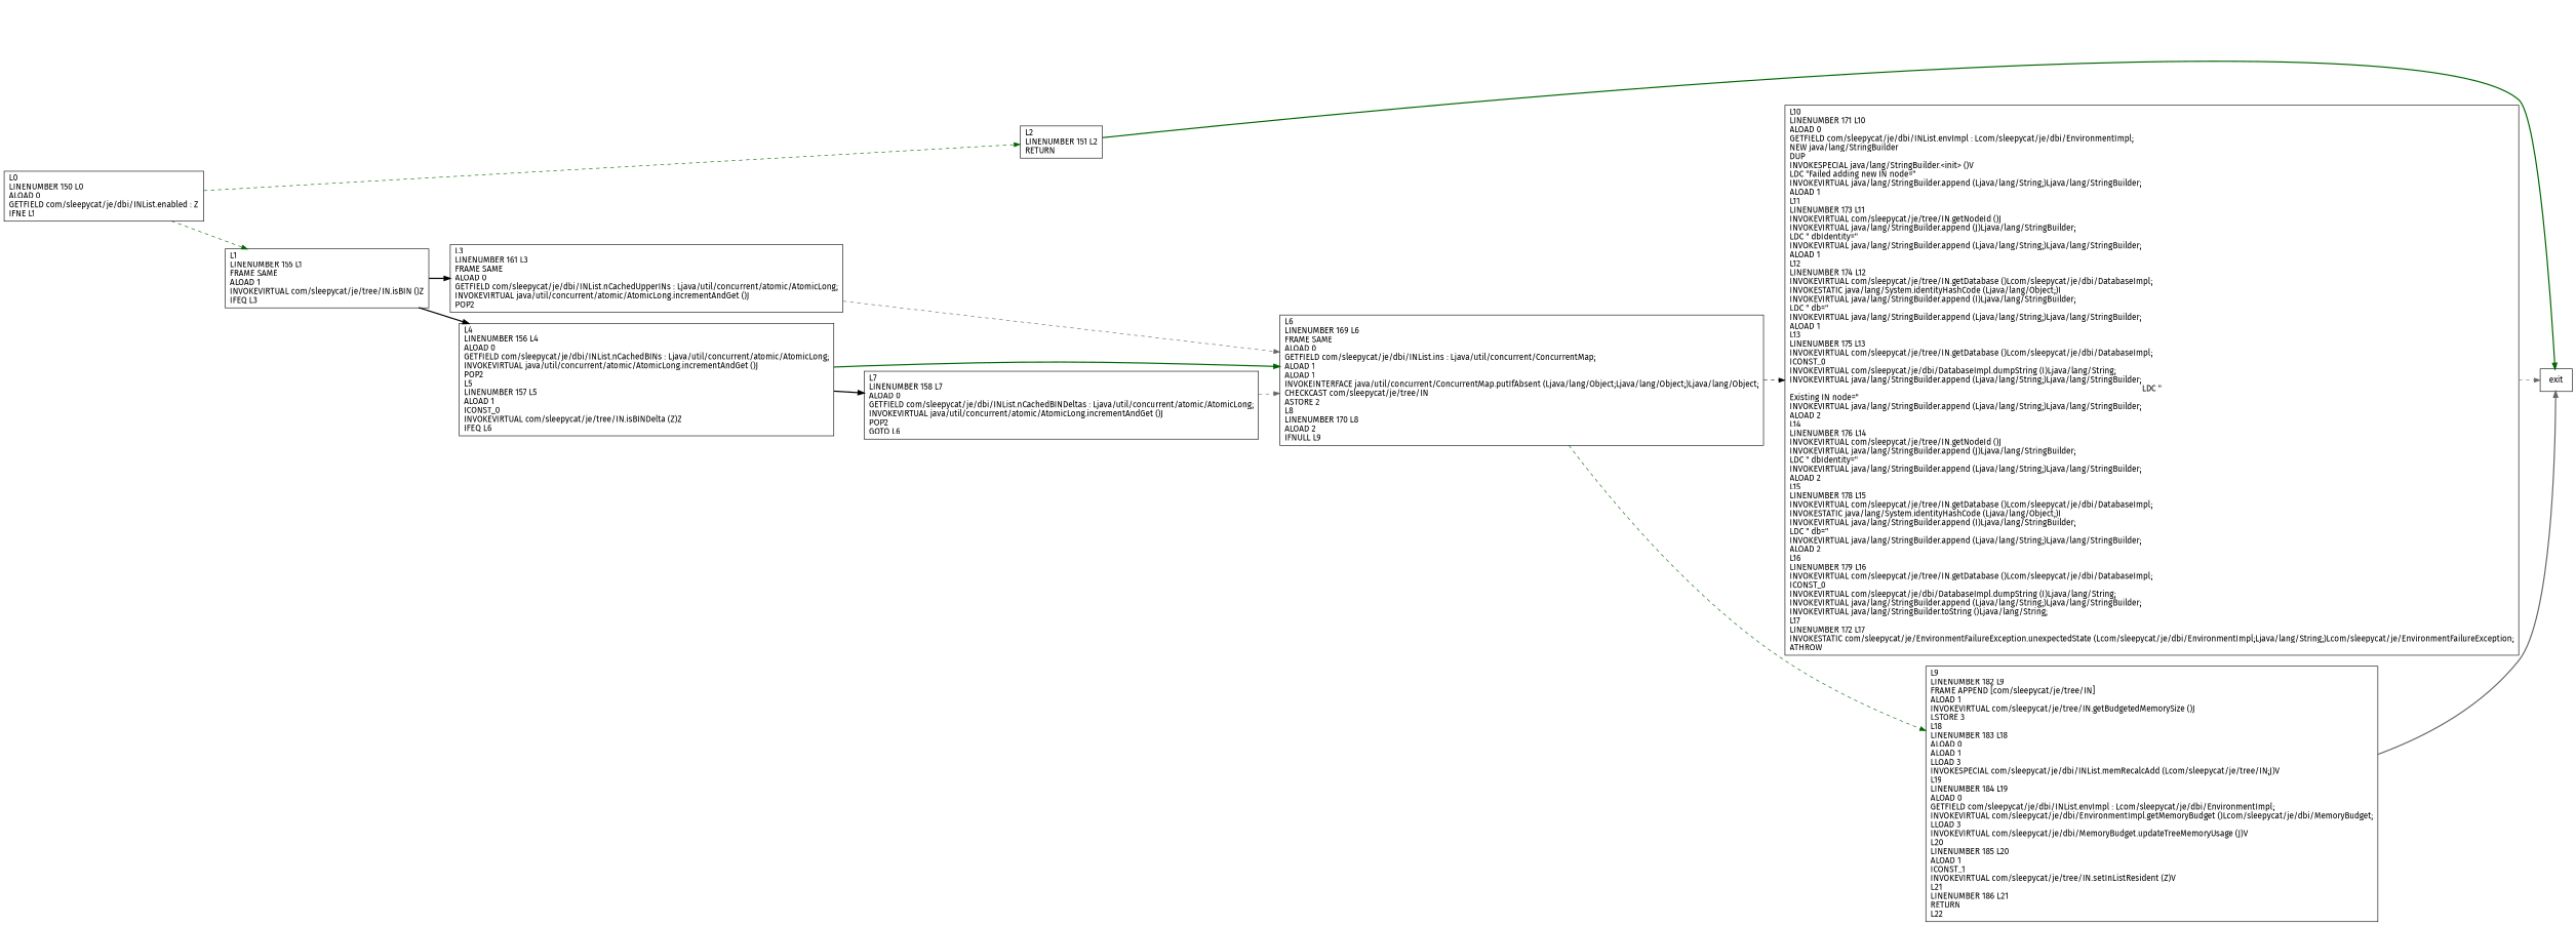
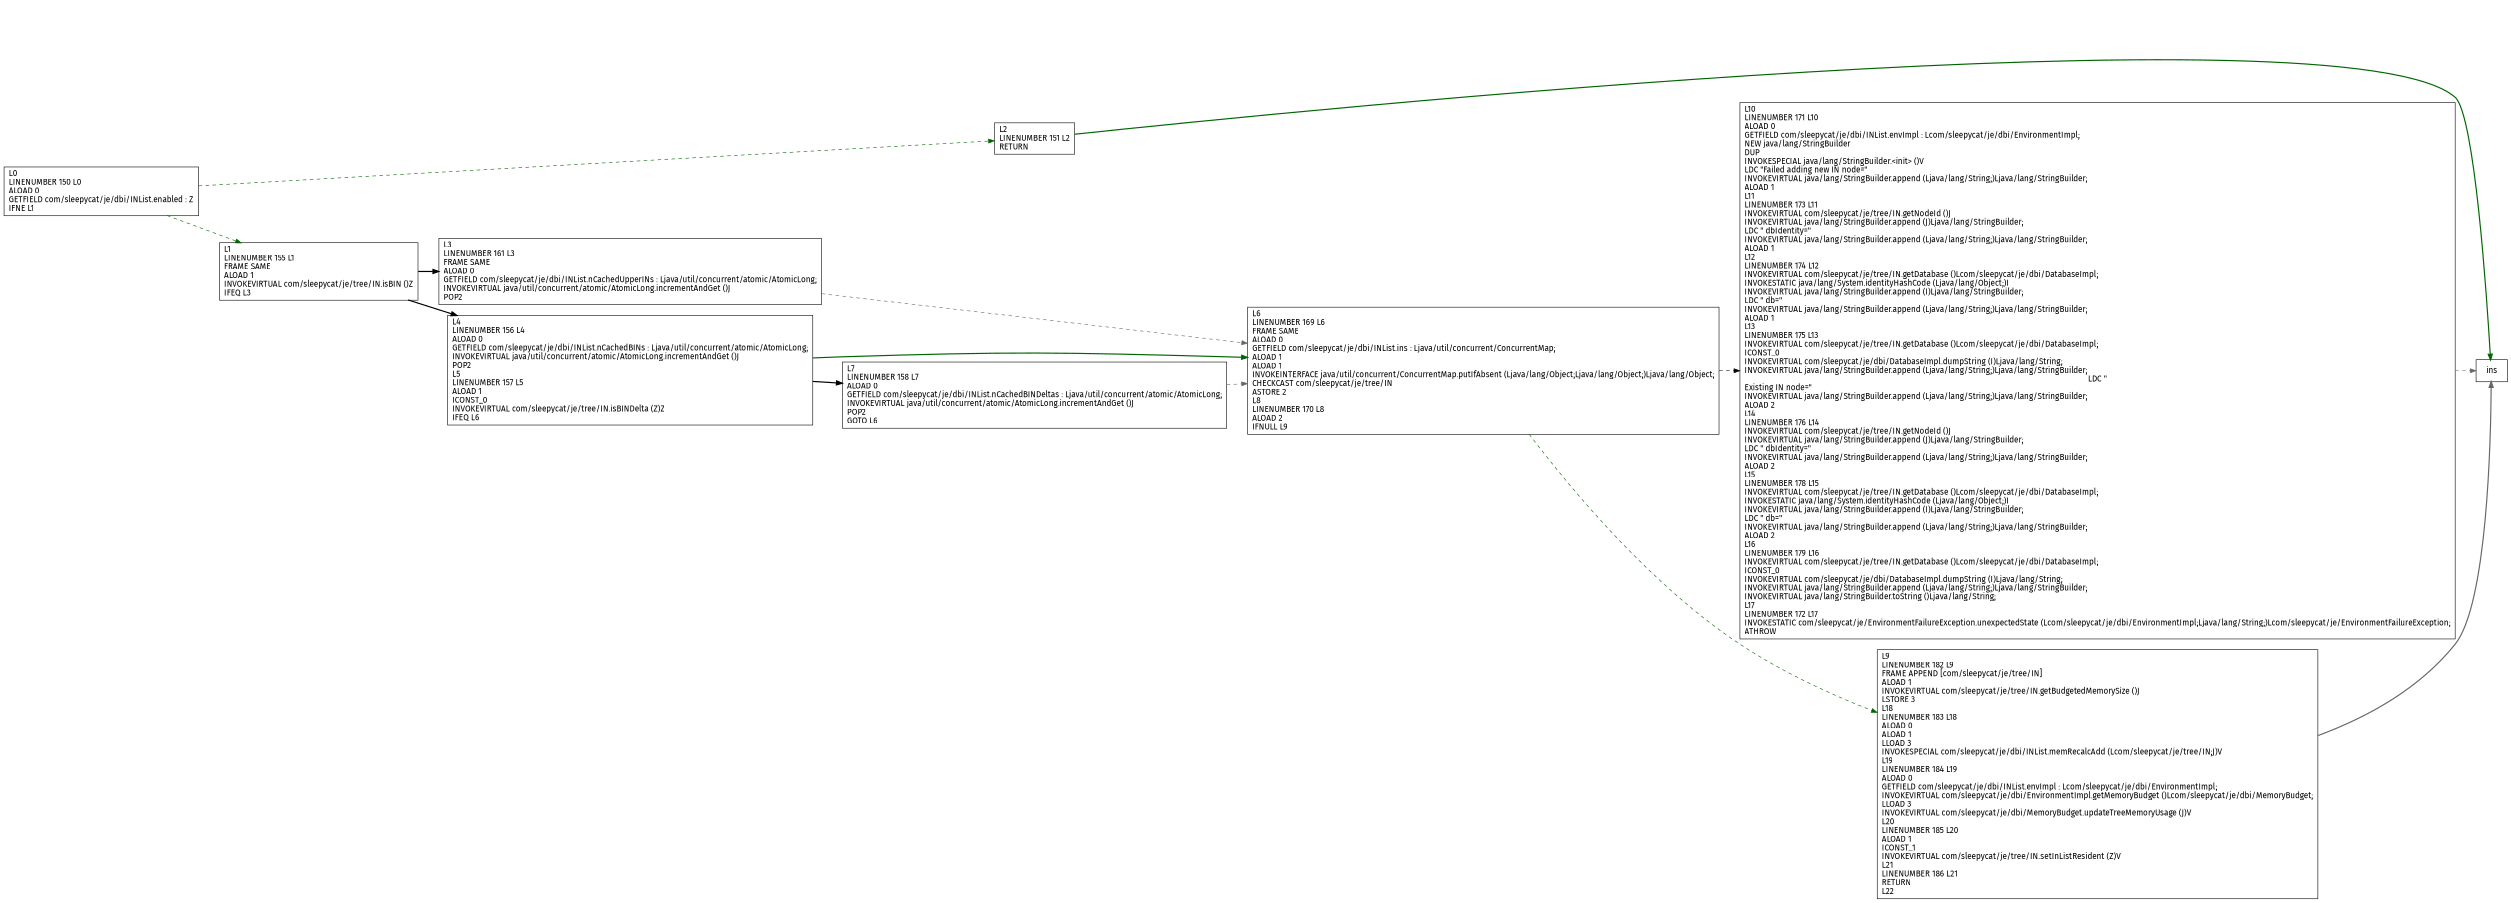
  digraph {
    fontname="Fira Sans"
    rankdir=LR
    node [fontname="Fira Sans" shape=record]
    edge [color=darkgreen fontname="Fira Sans" style=dashed]
    n1 [label="L6\lLINENUMBER 169 L6\lFRAME SAME\lALOAD 0\lGETFIELD com/sleepycat/je/dbi/INList.ins : Ljava/util/concurrent/ConcurrentMap;\lALOAD 1\lALOAD 1\lINVOKEINTERFACE java/util/concurrent/ConcurrentMap.putIfAbsent (Ljava/lang/Object;Ljava/lang/Object;)Ljava/lang/Object;\lCHECKCAST com/sleepycat/je/tree/IN\lASTORE 2\lL8\lLINENUMBER 170 L8\lALOAD 2\lIFNULL L9\l"]
    n2 [label="L10\lLINENUMBER 171 L10\lALOAD 0\lGETFIELD com/sleepycat/je/dbi/INList.envImpl : Lcom/sleepycat/je/dbi/EnvironmentImpl;\lNEW java/lang/StringBuilder\lDUP\lINVOKESPECIAL java/lang/StringBuilder.\<init\> ()V\lLDC \"Failed adding new IN node=\"\lINVOKEVIRTUAL java/lang/StringBuilder.append (Ljava/lang/String;)Ljava/lang/StringBuilder;\lALOAD 1\lL11\lLINENUMBER 173 L11\lINVOKEVIRTUAL com/sleepycat/je/tree/IN.getNodeId ()J\lINVOKEVIRTUAL java/lang/StringBuilder.append (J)Ljava/lang/StringBuilder;\lLDC \" dbIdentity=\"\lINVOKEVIRTUAL java/lang/StringBuilder.append (Ljava/lang/String;)Ljava/lang/StringBuilder;\lALOAD 1\lL12\lLINENUMBER 174 L12\lINVOKEVIRTUAL com/sleepycat/je/tree/IN.getDatabase ()Lcom/sleepycat/je/dbi/DatabaseImpl;\lINVOKESTATIC java/lang/System.identityHashCode (Ljava/lang/Object;)I\lINVOKEVIRTUAL java/lang/StringBuilder.append (I)Ljava/lang/StringBuilder;\lLDC \" db=\"\lINVOKEVIRTUAL java/lang/StringBuilder.append (Ljava/lang/String;)Ljava/lang/StringBuilder;\lALOAD 1\lL13\lLINENUMBER 175 L13\lINVOKEVIRTUAL com/sleepycat/je/tree/IN.getDatabase ()Lcom/sleepycat/je/dbi/DatabaseImpl;\lICONST_0\lINVOKEVIRTUAL com/sleepycat/je/dbi/DatabaseImpl.dumpString (I)Ljava/lang/String;\lINVOKEVIRTUAL java/lang/StringBuilder.append (Ljava/lang/String;)Ljava/lang/StringBuilder;\lLDC \"\nExisting IN node=\"\lINVOKEVIRTUAL java/lang/StringBuilder.append (Ljava/lang/String;)Ljava/lang/StringBuilder;\lALOAD 2\lL14\lLINENUMBER 176 L14\lINVOKEVIRTUAL com/sleepycat/je/tree/IN.getNodeId ()J\lINVOKEVIRTUAL java/lang/StringBuilder.append (J)Ljava/lang/StringBuilder;\lLDC \" dbIdentity=\"\lINVOKEVIRTUAL java/lang/StringBuilder.append (Ljava/lang/String;)Ljava/lang/StringBuilder;\lALOAD 2\lL15\lLINENUMBER 178 L15\lINVOKEVIRTUAL com/sleepycat/je/tree/IN.getDatabase ()Lcom/sleepycat/je/dbi/DatabaseImpl;\lINVOKESTATIC java/lang/System.identityHashCode (Ljava/lang/Object;)I\lINVOKEVIRTUAL java/lang/StringBuilder.append (I)Ljava/lang/StringBuilder;\lLDC \" db=\"\lINVOKEVIRTUAL java/lang/StringBuilder.append (Ljava/lang/String;)Ljava/lang/StringBuilder;\lALOAD 2\lL16\lLINENUMBER 179 L16\lINVOKEVIRTUAL com/sleepycat/je/tree/IN.getDatabase ()Lcom/sleepycat/je/dbi/DatabaseImpl;\lICONST_0\lINVOKEVIRTUAL com/sleepycat/je/dbi/DatabaseImpl.dumpString (I)Ljava/lang/String;\lINVOKEVIRTUAL java/lang/StringBuilder.append (Ljava/lang/String;)Ljava/lang/StringBuilder;\lINVOKEVIRTUAL java/lang/StringBuilder.toString ()Ljava/lang/String;\lL17\lLINENUMBER 172 L17\lINVOKESTATIC com/sleepycat/je/EnvironmentFailureException.unexpectedState (Lcom/sleepycat/je/dbi/EnvironmentImpl;Ljava/lang/String;)Lcom/sleepycat/je/EnvironmentFailureException;\lATHROW\l"]
    n3 [label="L9\lLINENUMBER 182 L9\lFRAME APPEND [com/sleepycat/je/tree/IN]\lALOAD 1\lINVOKEVIRTUAL com/sleepycat/je/tree/IN.getBudgetedMemorySize ()J\lLSTORE 3\lL18\lLINENUMBER 183 L18\lALOAD 0\lALOAD 1\lLLOAD 3\lINVOKESPECIAL com/sleepycat/je/dbi/INList.memRecalcAdd (Lcom/sleepycat/je/tree/IN;J)V\lL19\lLINENUMBER 184 L19\lALOAD 0\lGETFIELD com/sleepycat/je/dbi/INList.envImpl : Lcom/sleepycat/je/dbi/EnvironmentImpl;\lINVOKEVIRTUAL com/sleepycat/je/dbi/EnvironmentImpl.getMemoryBudget ()Lcom/sleepycat/je/dbi/MemoryBudget;\lLLOAD 3\lINVOKEVIRTUAL com/sleepycat/je/dbi/MemoryBudget.updateTreeMemoryUsage (J)V\lL20\lLINENUMBER 185 L20\lALOAD 1\lICONST_1\lINVOKEVIRTUAL com/sleepycat/je/tree/IN.setInListResident (Z)V\lL21\lLINENUMBER 186 L21\lRETURN\lL22\l"]
-   exit
+   exit [label=ins]
    n5 [label="L3\lLINENUMBER 161 L3\lFRAME SAME\lALOAD 0\lGETFIELD com/sleepycat/je/dbi/INList.nCachedUpperINs : Ljava/util/concurrent/atomic/AtomicLong;\lINVOKEVIRTUAL java/util/concurrent/atomic/AtomicLong.incrementAndGet ()J\lPOP2\l"]
    n6 [label="L4\lLINENUMBER 156 L4\lALOAD 0\lGETFIELD com/sleepycat/je/dbi/INList.nCachedBINs : Ljava/util/concurrent/atomic/AtomicLong;\lINVOKEVIRTUAL java/util/concurrent/atomic/AtomicLong.incrementAndGet ()J\lPOP2\lL5\lLINENUMBER 157 L5\lALOAD 1\lICONST_0\lINVOKEVIRTUAL com/sleepycat/je/tree/IN.isBINDelta (Z)Z\lIFEQ L6\l"]
    n7 [label="L7\lLINENUMBER 158 L7\lALOAD 0\lGETFIELD com/sleepycat/je/dbi/INList.nCachedBINDeltas : Ljava/util/concurrent/atomic/AtomicLong;\lINVOKEVIRTUAL java/util/concurrent/atomic/AtomicLong.incrementAndGet ()J\lPOP2\lGOTO L6\l"]
    n8 [label="L2\lLINENUMBER 151 L2\lRETURN\l"]
    n9 [label="L0\lLINENUMBER 150 L0\lALOAD 0\lGETFIELD com/sleepycat/je/dbi/INList.enabled : Z\lIFNE L1\l"]
    n10 [label="L1\lLINENUMBER 155 L1\lFRAME SAME\lALOAD 1\lINVOKEVIRTUAL com/sleepycat/je/tree/IN.isBIN ()Z\lIFEQ L3\l"]
    n1 -> n2 [color=black]
    n1 -> n3
    n2 -> exit [color=gray40]
    n3 -> exit [color=gray40 style=bold]
    n5 -> n1 [color=gray40]
    n6 -> n1 [style=bold]
    n6 -> n7 [color=black style=bold]
    n7 -> n1 [color=gray40]
    n8 -> exit [style=bold]
    n9 -> n8
    n9 -> n10
    n10 -> n5 [color=black style=bold]
    n10 -> n6 [color=black style=bold]
  }
